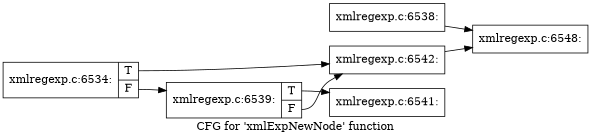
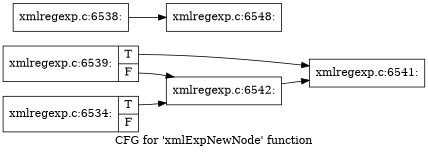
  digraph {
    label="CFG for 'xmlExpNewNode' function"
    rankdir=LR
    node [shape=record]
    n1 [label="{xmlregexp.c:6534:|{<s0>T|<s1>F}}"]
    n2 [label="{xmlregexp.c:6539:|{<s0>T|<s1>F}}"]
    n3 [label="{xmlregexp.c:6542:}"]
    n4 [label="{xmlregexp.c:6538:}"]
    n5 [label="{xmlregexp.c:6548:}"]
    n6 [label="{xmlregexp.c:6541:}"]
-   n1 -> n2 [tailport=s1]
    n1 -> n3 [tailport=s0]
    n2 -> n3 [tailport=s1]
    n2 -> n6 [tailport=s0]
-   n3 -> n5
+   n3 -> n6
    n4 -> n5
  }
